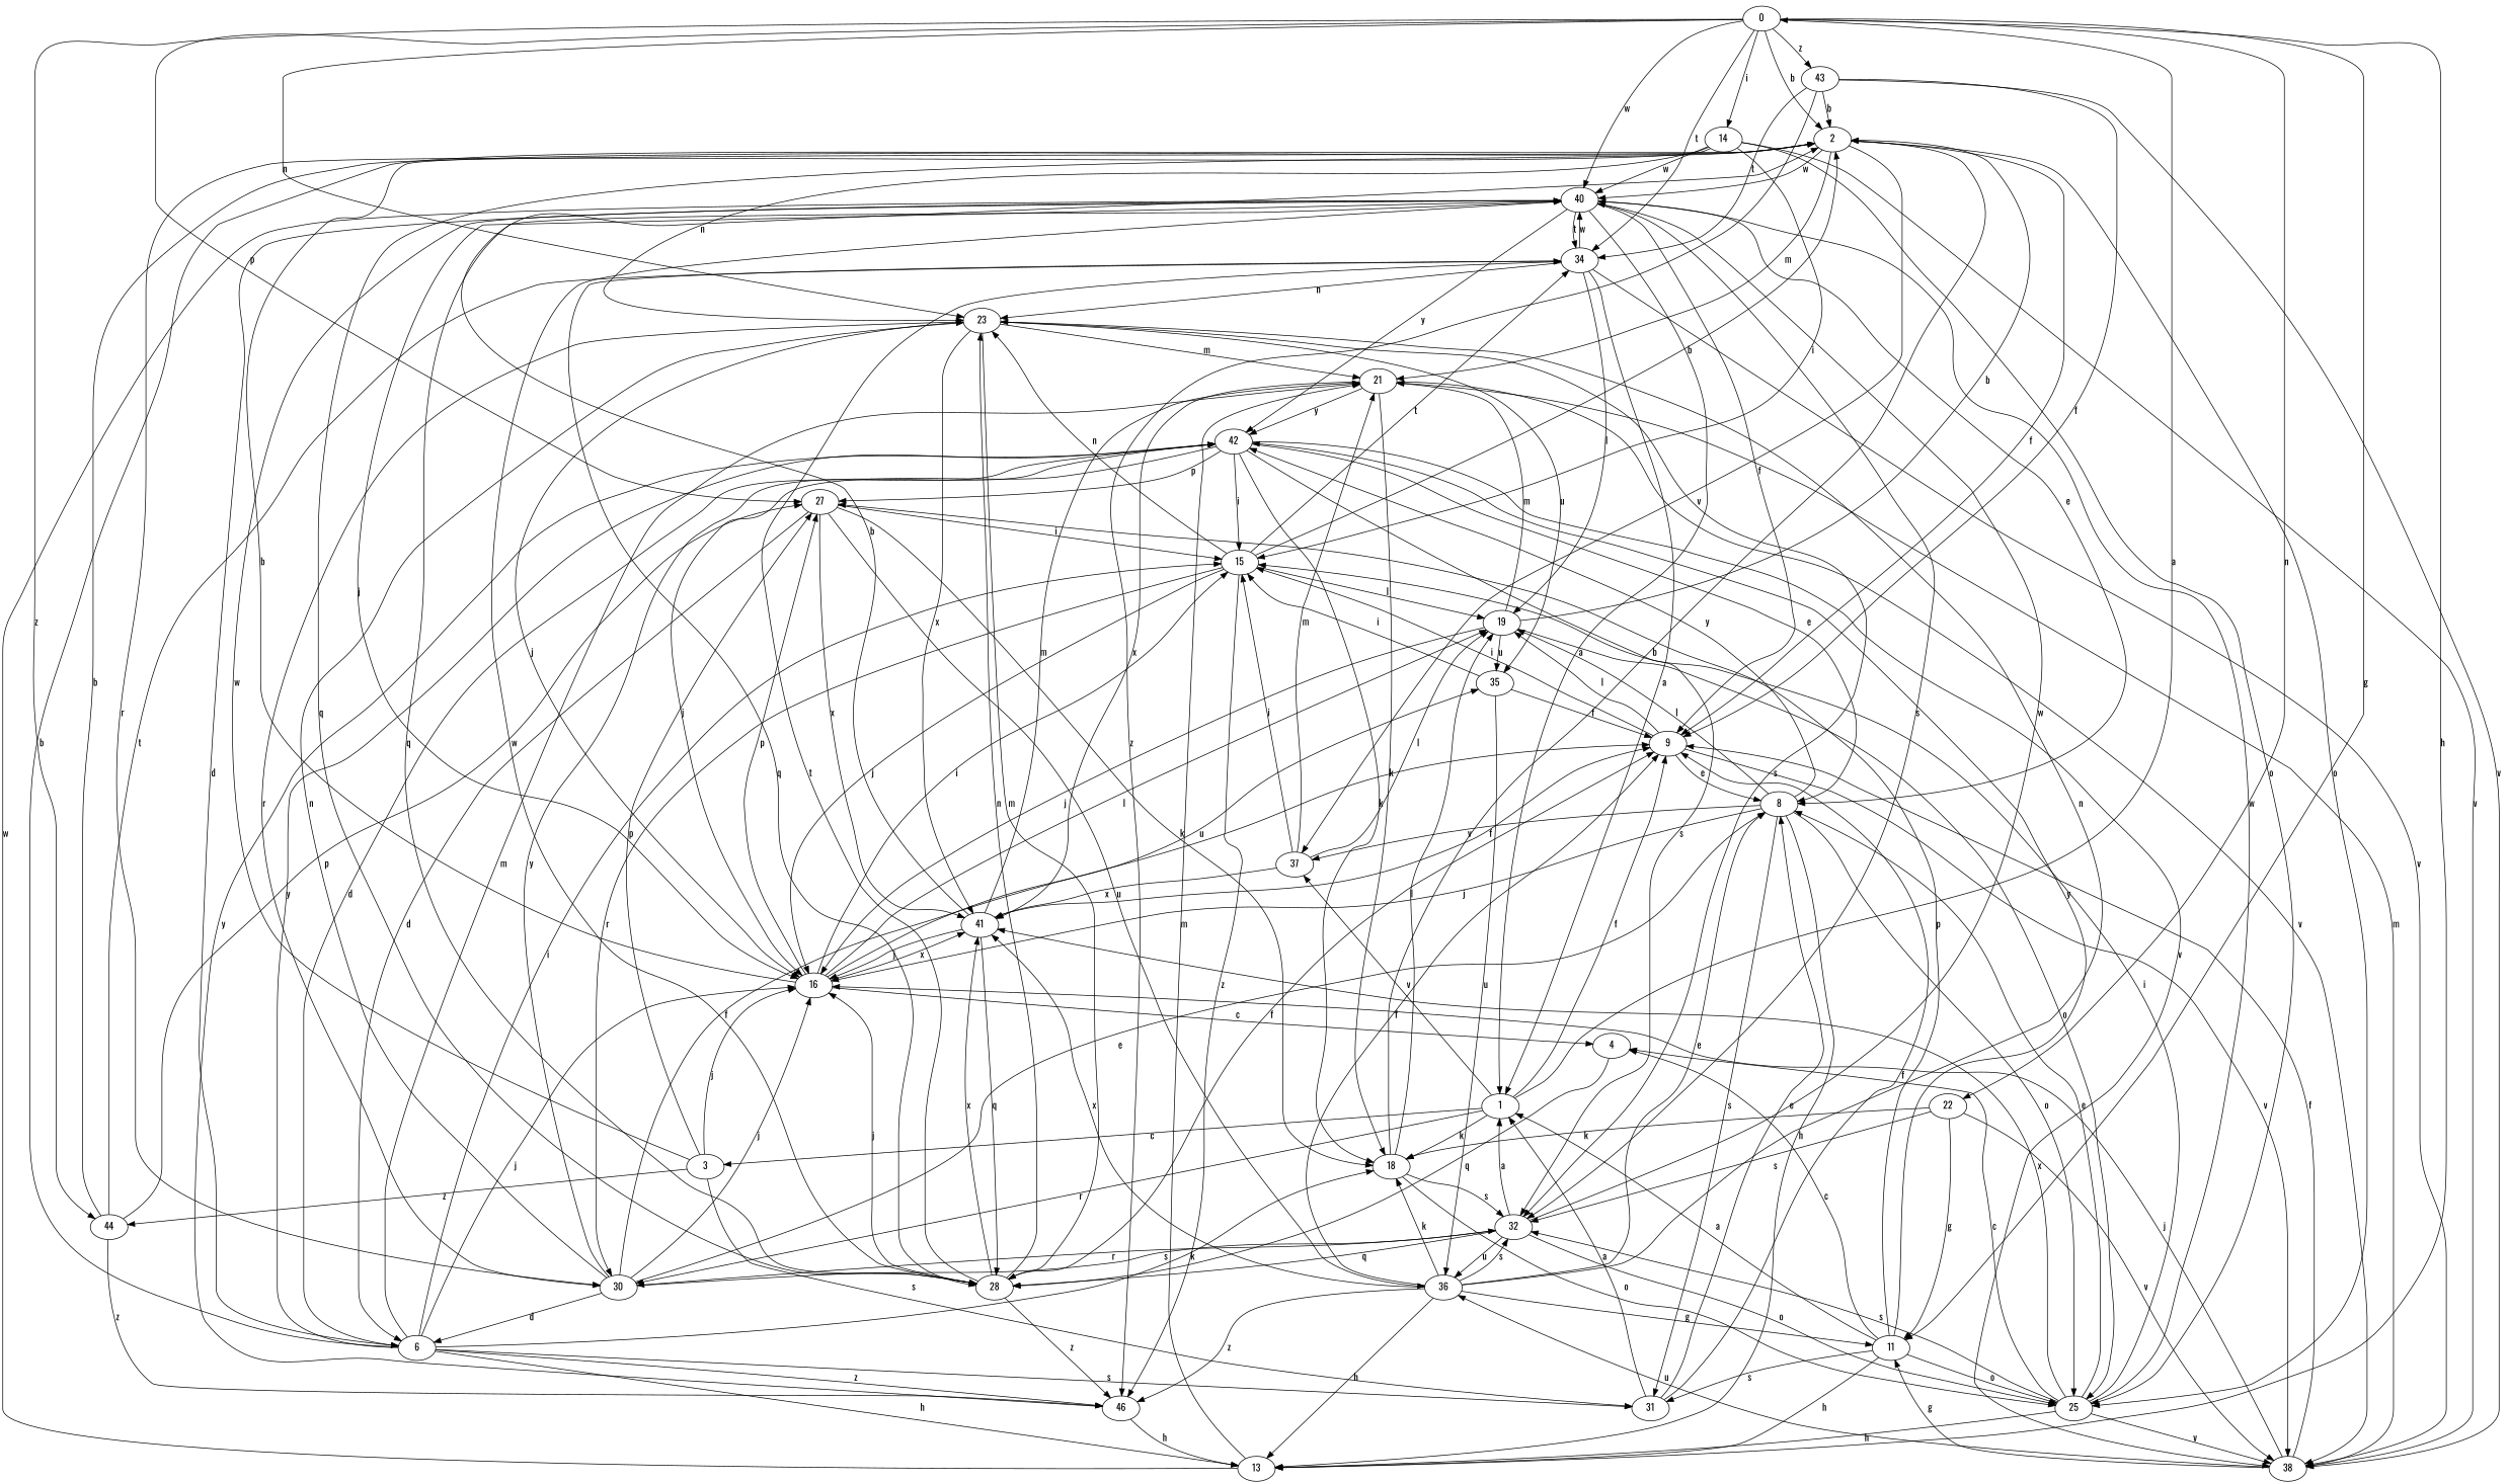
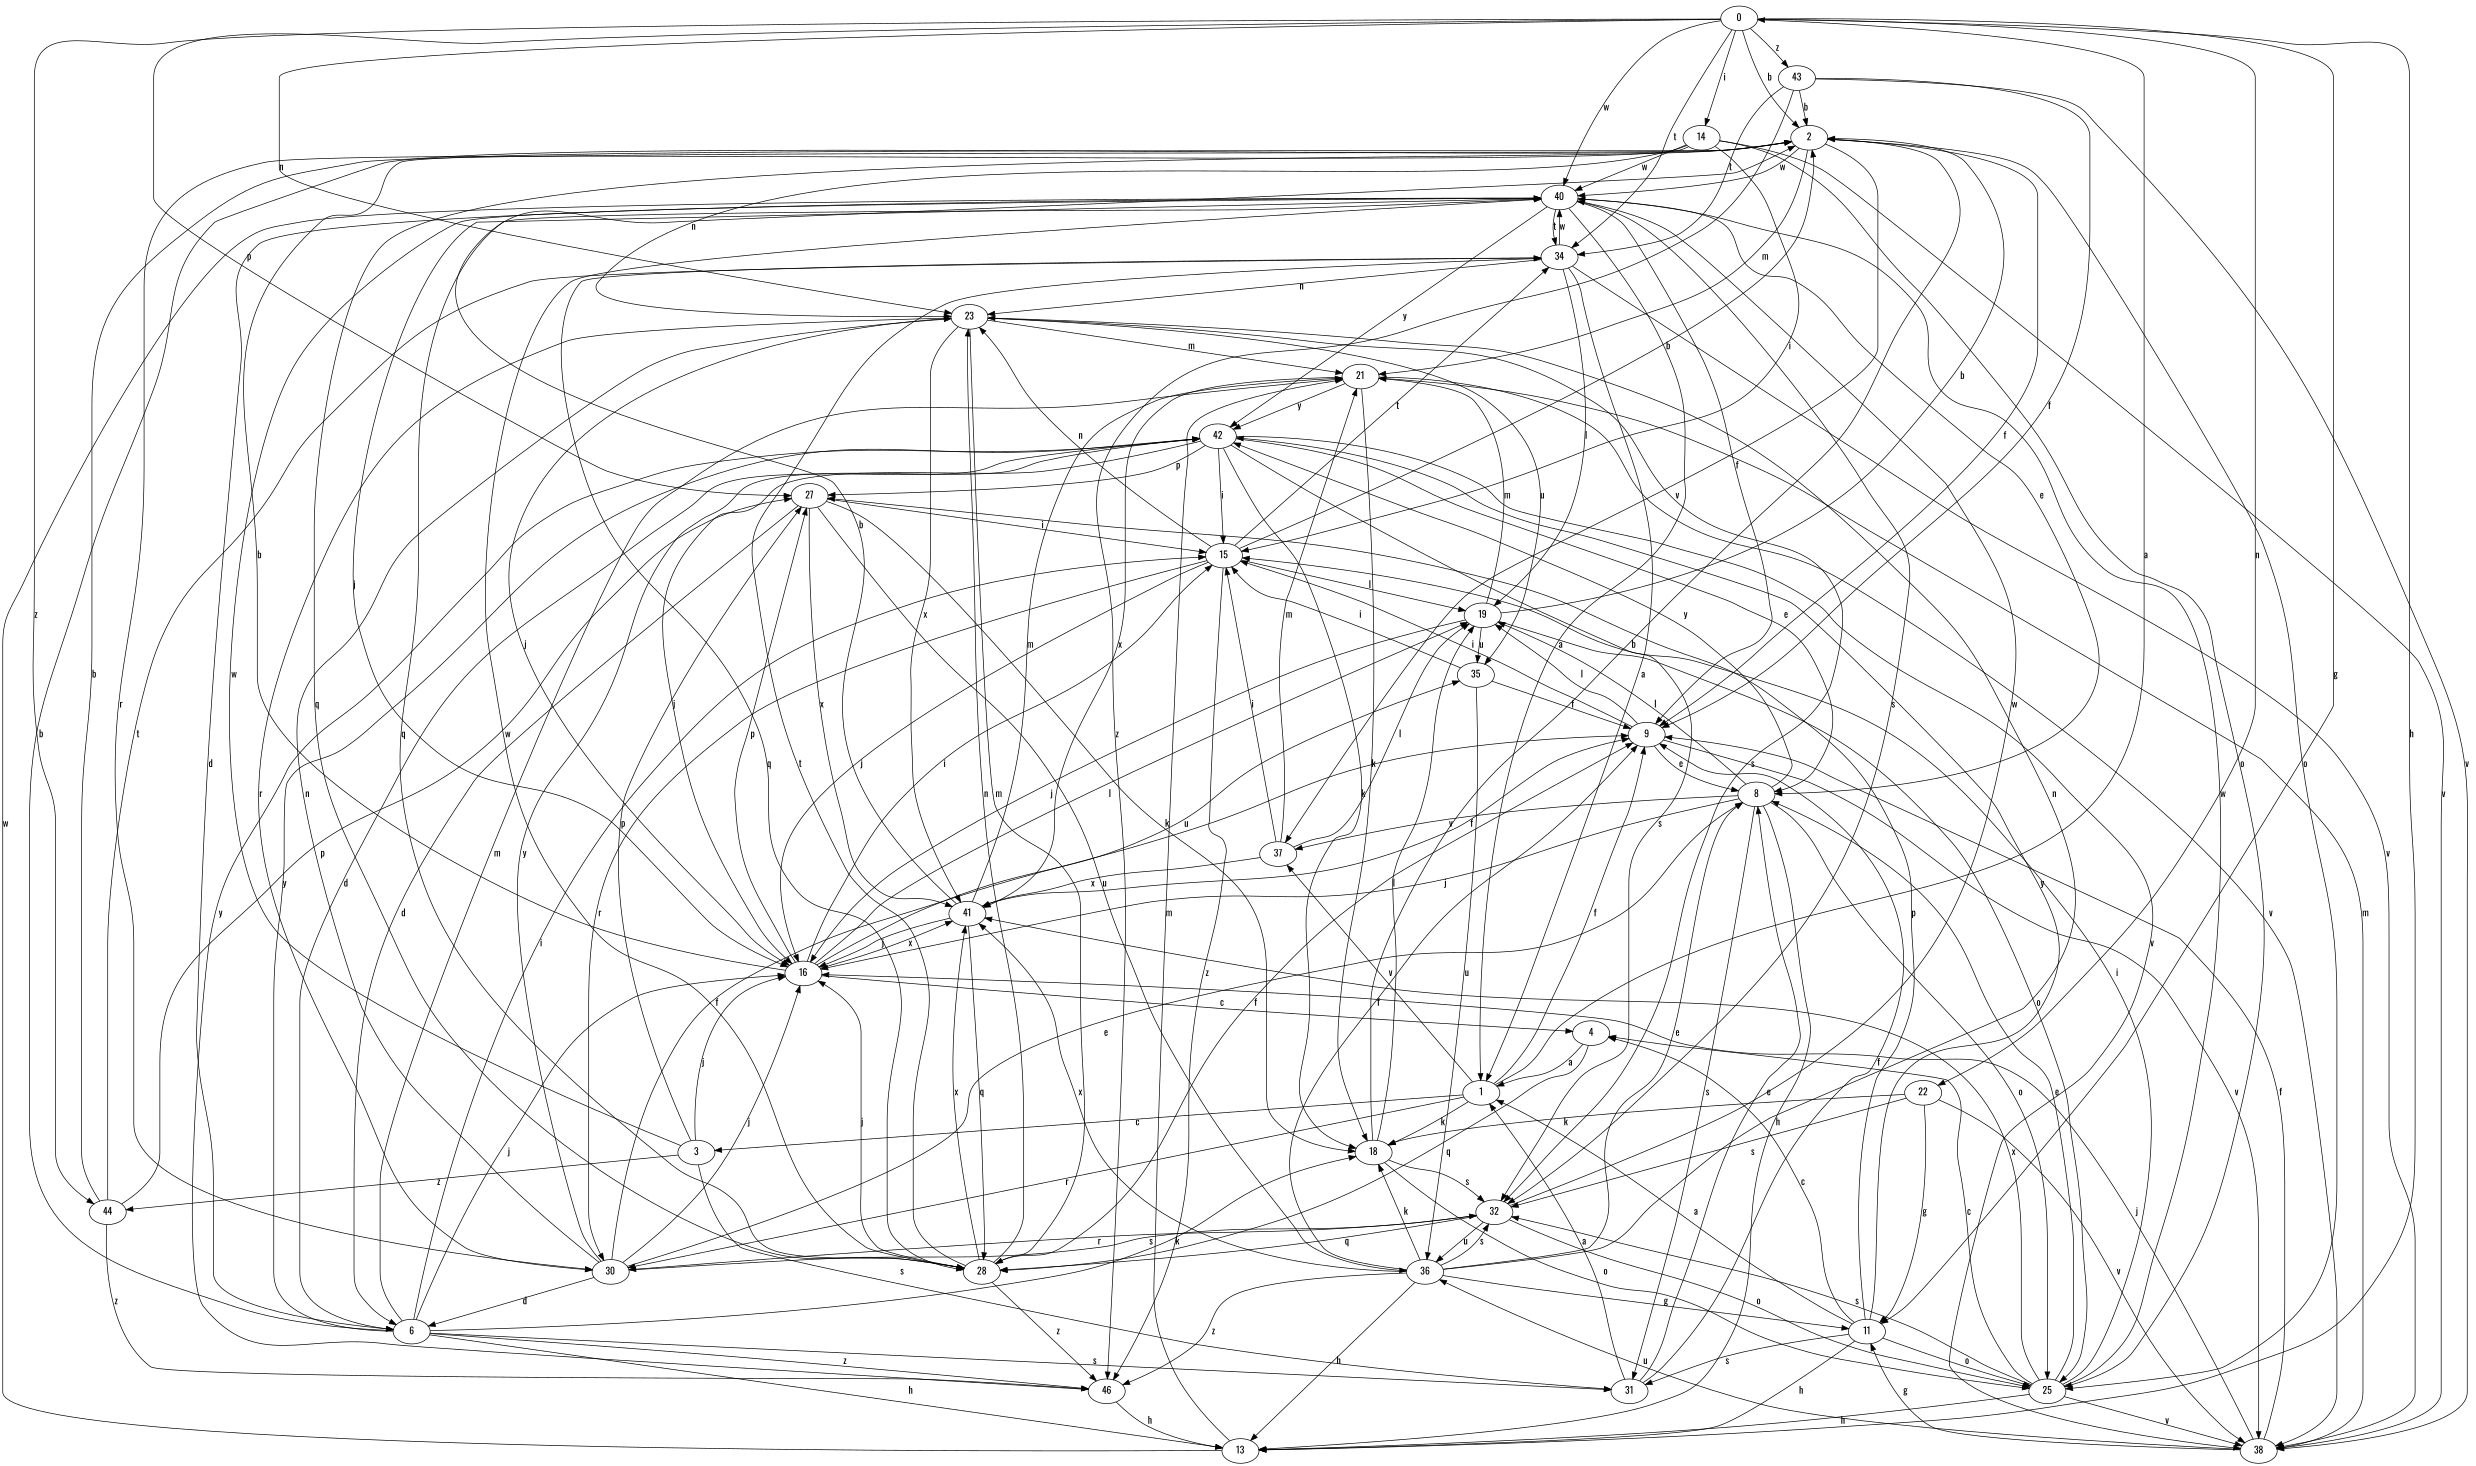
  strict digraph {
    fontname=Oswald
    node [fontname=Oswald]
    edge [fontname=Oswald]
    0
    2
    11
    13
    14
    22
    23
    27
    34
    40
    43
    44
    9
    37
    21
    25
    28
    1
    31
    4
    42
    30
    15
    38
    18
    32
    16
    35
    41
    6
    36
    19
    8
    46
    3
    0 -> 2 [label=b]
    0 -> 11 [label=g]
    0 -> 13 [label=h]
    0 -> 14 [label=i]
    0 -> 22 [label=n]
    0 -> 23 [label=n]
    0 -> 27 [label=p]
    0 -> 34 [label=t]
    0 -> 40 [label=w]
    0 -> 43 [label=z]
    0 -> 44 [label=z]
    2 -> 40 [label=w]
    2 -> 9 [label=f]
    2 -> 37 [label=v]
    2 -> 21 [label=m]
    2 -> 25 [label=o]
    2 -> 28 [label=q]
    11 -> 13 [label=h]
    11 -> 27 [label=p]
    11 -> 25 [label=o]
    11 -> 1 [label=a]
    11 -> 31 [label=s]
    11 -> 4 [label=c]
    11 -> 42 [label=y]
    13 -> 40 [label=w]
    13 -> 21 [label=m]
    14 -> 23 [label=n]
    14 -> 40 [label=w]
    14 -> 25 [label=o]
    14 -> 30 [label=r]
    14 -> 15 [label=i]
    14 -> 38 [label=v]
    22 -> 11 [label=g]
    22 -> 38 [label=v]
    22 -> 18 [label=k]
    22 -> 32 [label=s]
    23 -> 21 [label=m]
    23 -> 28 [label=m]
    23 -> 30 [label=r]
    23 -> 32 [label=s]
    23 -> 16 [label=j]
    23 -> 35 [label=u]
    23 -> 41 [label=x]
    27 -> 15 [label=i]
    27 -> 18 [label=k]
    27 -> 41 [label=x]
    27 -> 6 [label=d]
    27 -> 36 [label=u]
    34 -> 23 [label=n]
    34 -> 40 [label=w]
    34 -> 28 [label=q]
    34 -> 1 [label=a]
    34 -> 38 [label=v]
    34 -> 19 [label=l]
    40 -> 34 [label=t]
    40 -> 9 [label=f]
    40 -> 28 [label=q]
    40 -> 1 [label=a]
    40 -> 42 [label=y]
    40 -> 32 [label=s]
    40 -> 16 [label=j]
    40 -> 6 [label=d]
    40 -> 8 [label=e]
    43 -> 2 [label=b]
    43 -> 34 [label=t]
    43 -> 9 [label=f]
    43 -> 38 [label=v]
    43 -> 46 [label=z]
    44 -> 2 [label=b]
    44 -> 27 [label=p]
    44 -> 34 [label=t]
    44 -> 46 [label=z]
    9 -> 15 [label=i]
    9 -> 38 [label=v]
    9 -> 19 [label=l]
    9 -> 8 [label=e]
    37 -> 21 [label=m]
    37 -> 15 [label=i]
    37 -> 41 [label=x]
    37 -> 19 [label=l]
    21 -> 42 [label=y]
    21 -> 38 [label=v]
    21 -> 18 [label=k]
    21 -> 41 [label=x]
    25 -> 13 [label=h]
    25 -> 40 [label=w]
    25 -> 4 [label=c]
    25 -> 15 [label=i]
    25 -> 38 [label=v]
    25 -> 32 [label=s]
    25 -> 41 [label=x]
    25 -> 8 [label=e]
    28 -> 23 [label=n]
    28 -> 34 [label=t]
    28 -> 40 [label=w]
    28 -> 9 [label=f]
    28 -> 16 [label=j]
    28 -> 41 [label=x]
    28 -> 46 [label=z]
    1 -> 0 [label=a]
    1 -> 9 [label=f]
    1 -> 37 [label=v]
    1 -> 30 [label=r]
    1 -> 18 [label=k]
    1 -> 3 [label=c]
    31 -> 9 [label=f]
    31 -> 1 [label=a]
    31 -> 8 [label=e]
    4 -> 28 [label=q]
-   32 -> 1 [label=a]
+   4 -> 1 [label=a]
    42 -> 27 [label=p]
    42 -> 15 [label=i]
    42 -> 38 [label=v]
    42 -> 18 [label=k]
    42 -> 32 [label=s]
    42 -> 16 [label=j]
    42 -> 6 [label=d]
    42 -> 8 [label=e]
    30 -> 23 [label=n]
    30 -> 9 [label=f]
    30 -> 42 [label=y]
    30 -> 32 [label=s]
    30 -> 16 [label=j]
    30 -> 6 [label=d]
    30 -> 8 [label=e]
    15 -> 2 [label=b]
    15 -> 23 [label=n]
    15 -> 34 [label=t]
    15 -> 30 [label=r]
    15 -> 16 [label=j]
    15 -> 19 [label=l]
    15 -> 46 [label=z]
    38 -> 11 [label=g]
    38 -> 9 [label=f]
    38 -> 21 [label=m]
    38 -> 16 [label=j]
    38 -> 36 [label=u]
    18 -> 2 [label=b]
    18 -> 25 [label=o]
    18 -> 32 [label=s]
    18 -> 19 [label=l]
    32 -> 40 [label=w]
    32 -> 25 [label=o]
    32 -> 28 [label=q]
    32 -> 30 [label=r]
    32 -> 36 [label=u]
    16 -> 2 [label=b]
    16 -> 27 [label=p]
    16 -> 4 [label=c]
    16 -> 15 [label=i]
    16 -> 35 [label=u]
    16 -> 41 [label=x]
    16 -> 19 [label=l]
    35 -> 9 [label=f]
    35 -> 15 [label=i]
    35 -> 36 [label=u]
    41 -> 2 [label=b]
    41 -> 9 [label=f]
    41 -> 21 [label=m]
    41 -> 28 [label=q]
    41 -> 16 [label=j]
    6 -> 2 [label=b]
    6 -> 13 [label=h]
    6 -> 21 [label=m]
    6 -> 31 [label=s]
    6 -> 42 [label=y]
    6 -> 15 [label=i]
    6 -> 18 [label=k]
    6 -> 16 [label=j]
    6 -> 46 [label=z]
    36 -> 11 [label=g]
    36 -> 13 [label=h]
    36 -> 23 [label=n]
    36 -> 9 [label=f]
    36 -> 18 [label=k]
    36 -> 32 [label=s]
    36 -> 41 [label=x]
    36 -> 8 [label=e]
    36 -> 46 [label=z]
    19 -> 2 [label=b]
    19 -> 21 [label=m]
    19 -> 25 [label=o]
    19 -> 16 [label=j]
    19 -> 35 [label=u]
    8 -> 13 [label=h]
    8 -> 37 [label=v]
    8 -> 25 [label=o]
    8 -> 31 [label=s]
    8 -> 42 [label=y]
    8 -> 16 [label=j]
    8 -> 19 [label=l]
    46 -> 13 [label=h]
    46 -> 42 [label=y]
    3 -> 27 [label=p]
    3 -> 40 [label=w]
    3 -> 44 [label=z]
    3 -> 31 [label=s]
    3 -> 16 [label=j]
  }
